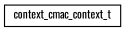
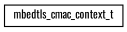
  digraph {
    rankdir=LR
    fontname=Oswald
-   n1 [color=black fillcolor=white fontname=Oswald fontsize=10 height=0.2 label=context_cmac_context_t shape=record style=filled width=0.4]
+   n1 [color=black fillcolor=white fontname=Oswald fontsize=10 height=0.2 label=mbedtls_cmac_context_t shape=record style=filled width=0.4]
  }
